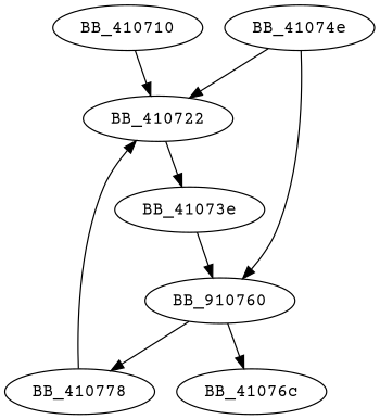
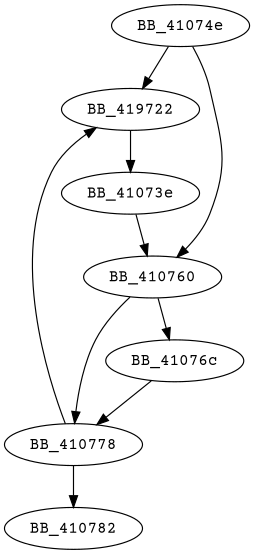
  digraph {
    fontname="Courier Prime"
    node [fontname="Courier Prime"]
    edge [fontname="Courier Prime"]
-   BB_410710
-   BB_410722
+   BB_410722 [label=BB_419722]
    BB_41073e
-   BB_410760 [label=BB_910760]
+   BB_410760
    BB_41074e
    BB_41076c
    BB_410778
-   BB_410710 -> BB_410722
+   BB_410782
    BB_410722 -> BB_41073e
    BB_41073e -> BB_410760
    BB_410760 -> BB_41076c
    BB_410760 -> BB_410778
    BB_41074e -> BB_410722
    BB_41074e -> BB_410760
+   BB_41076c -> BB_410778
    BB_410778 -> BB_410722
+   BB_410778 -> BB_410782
  }
